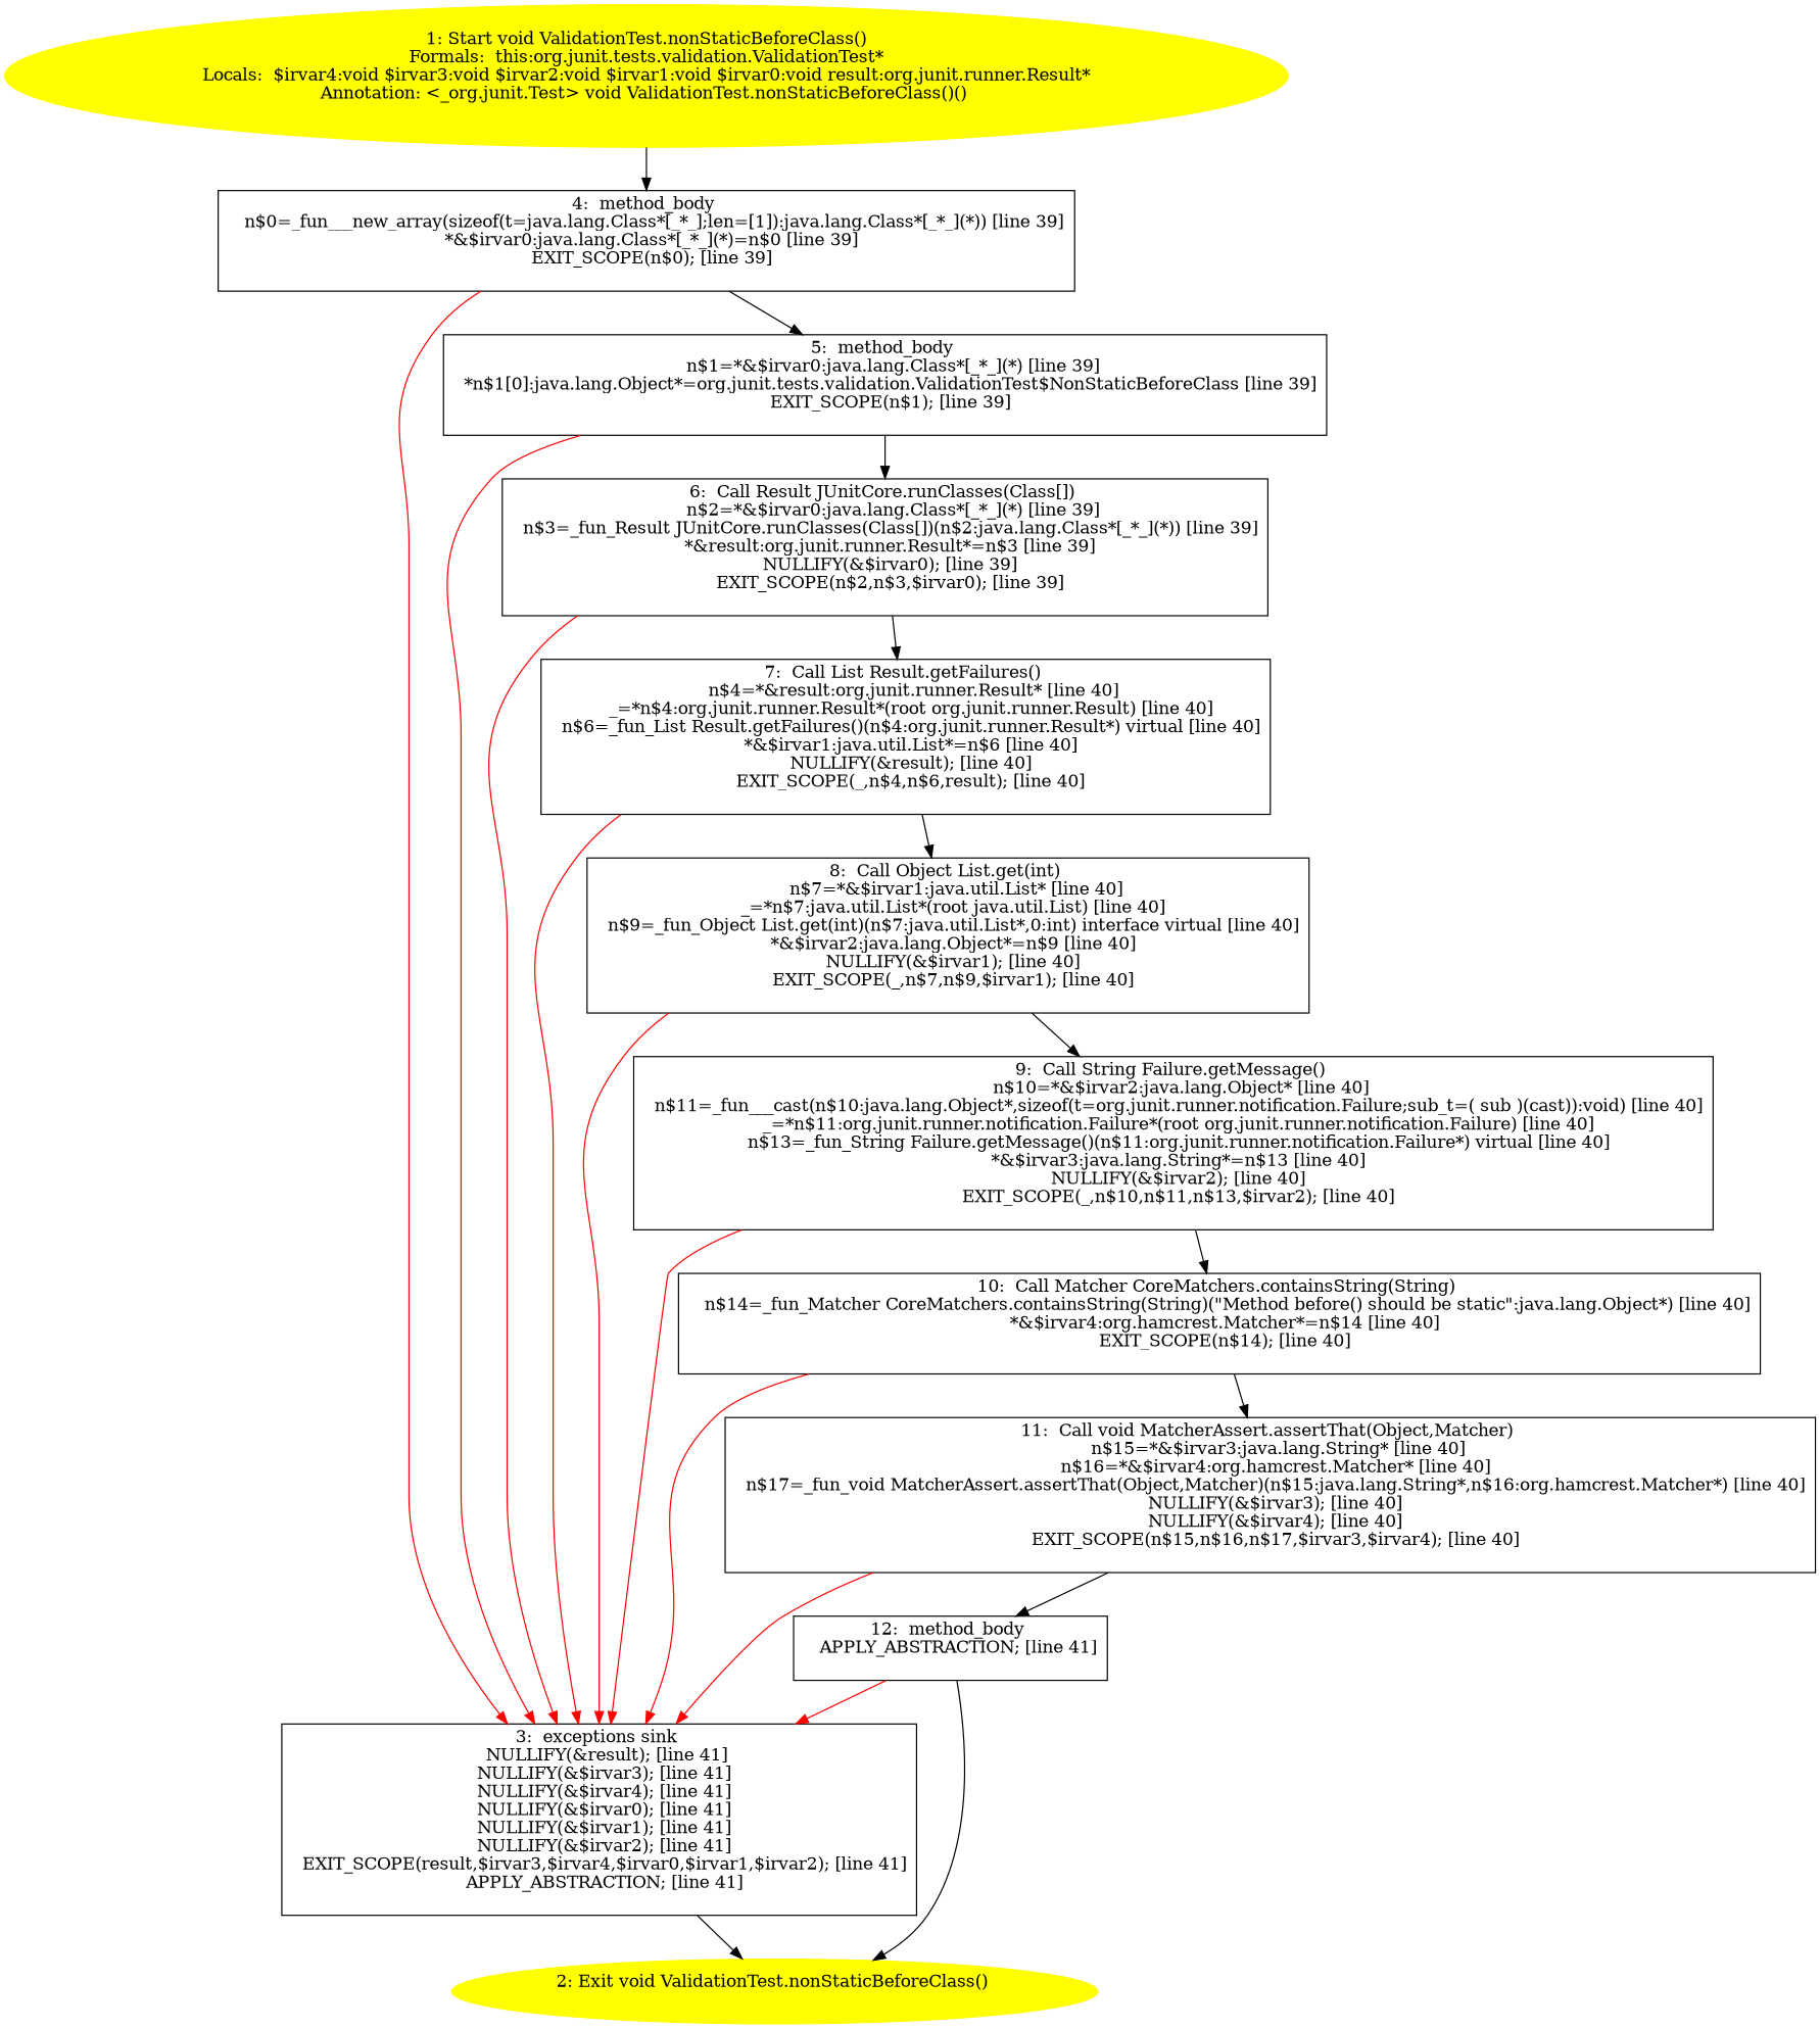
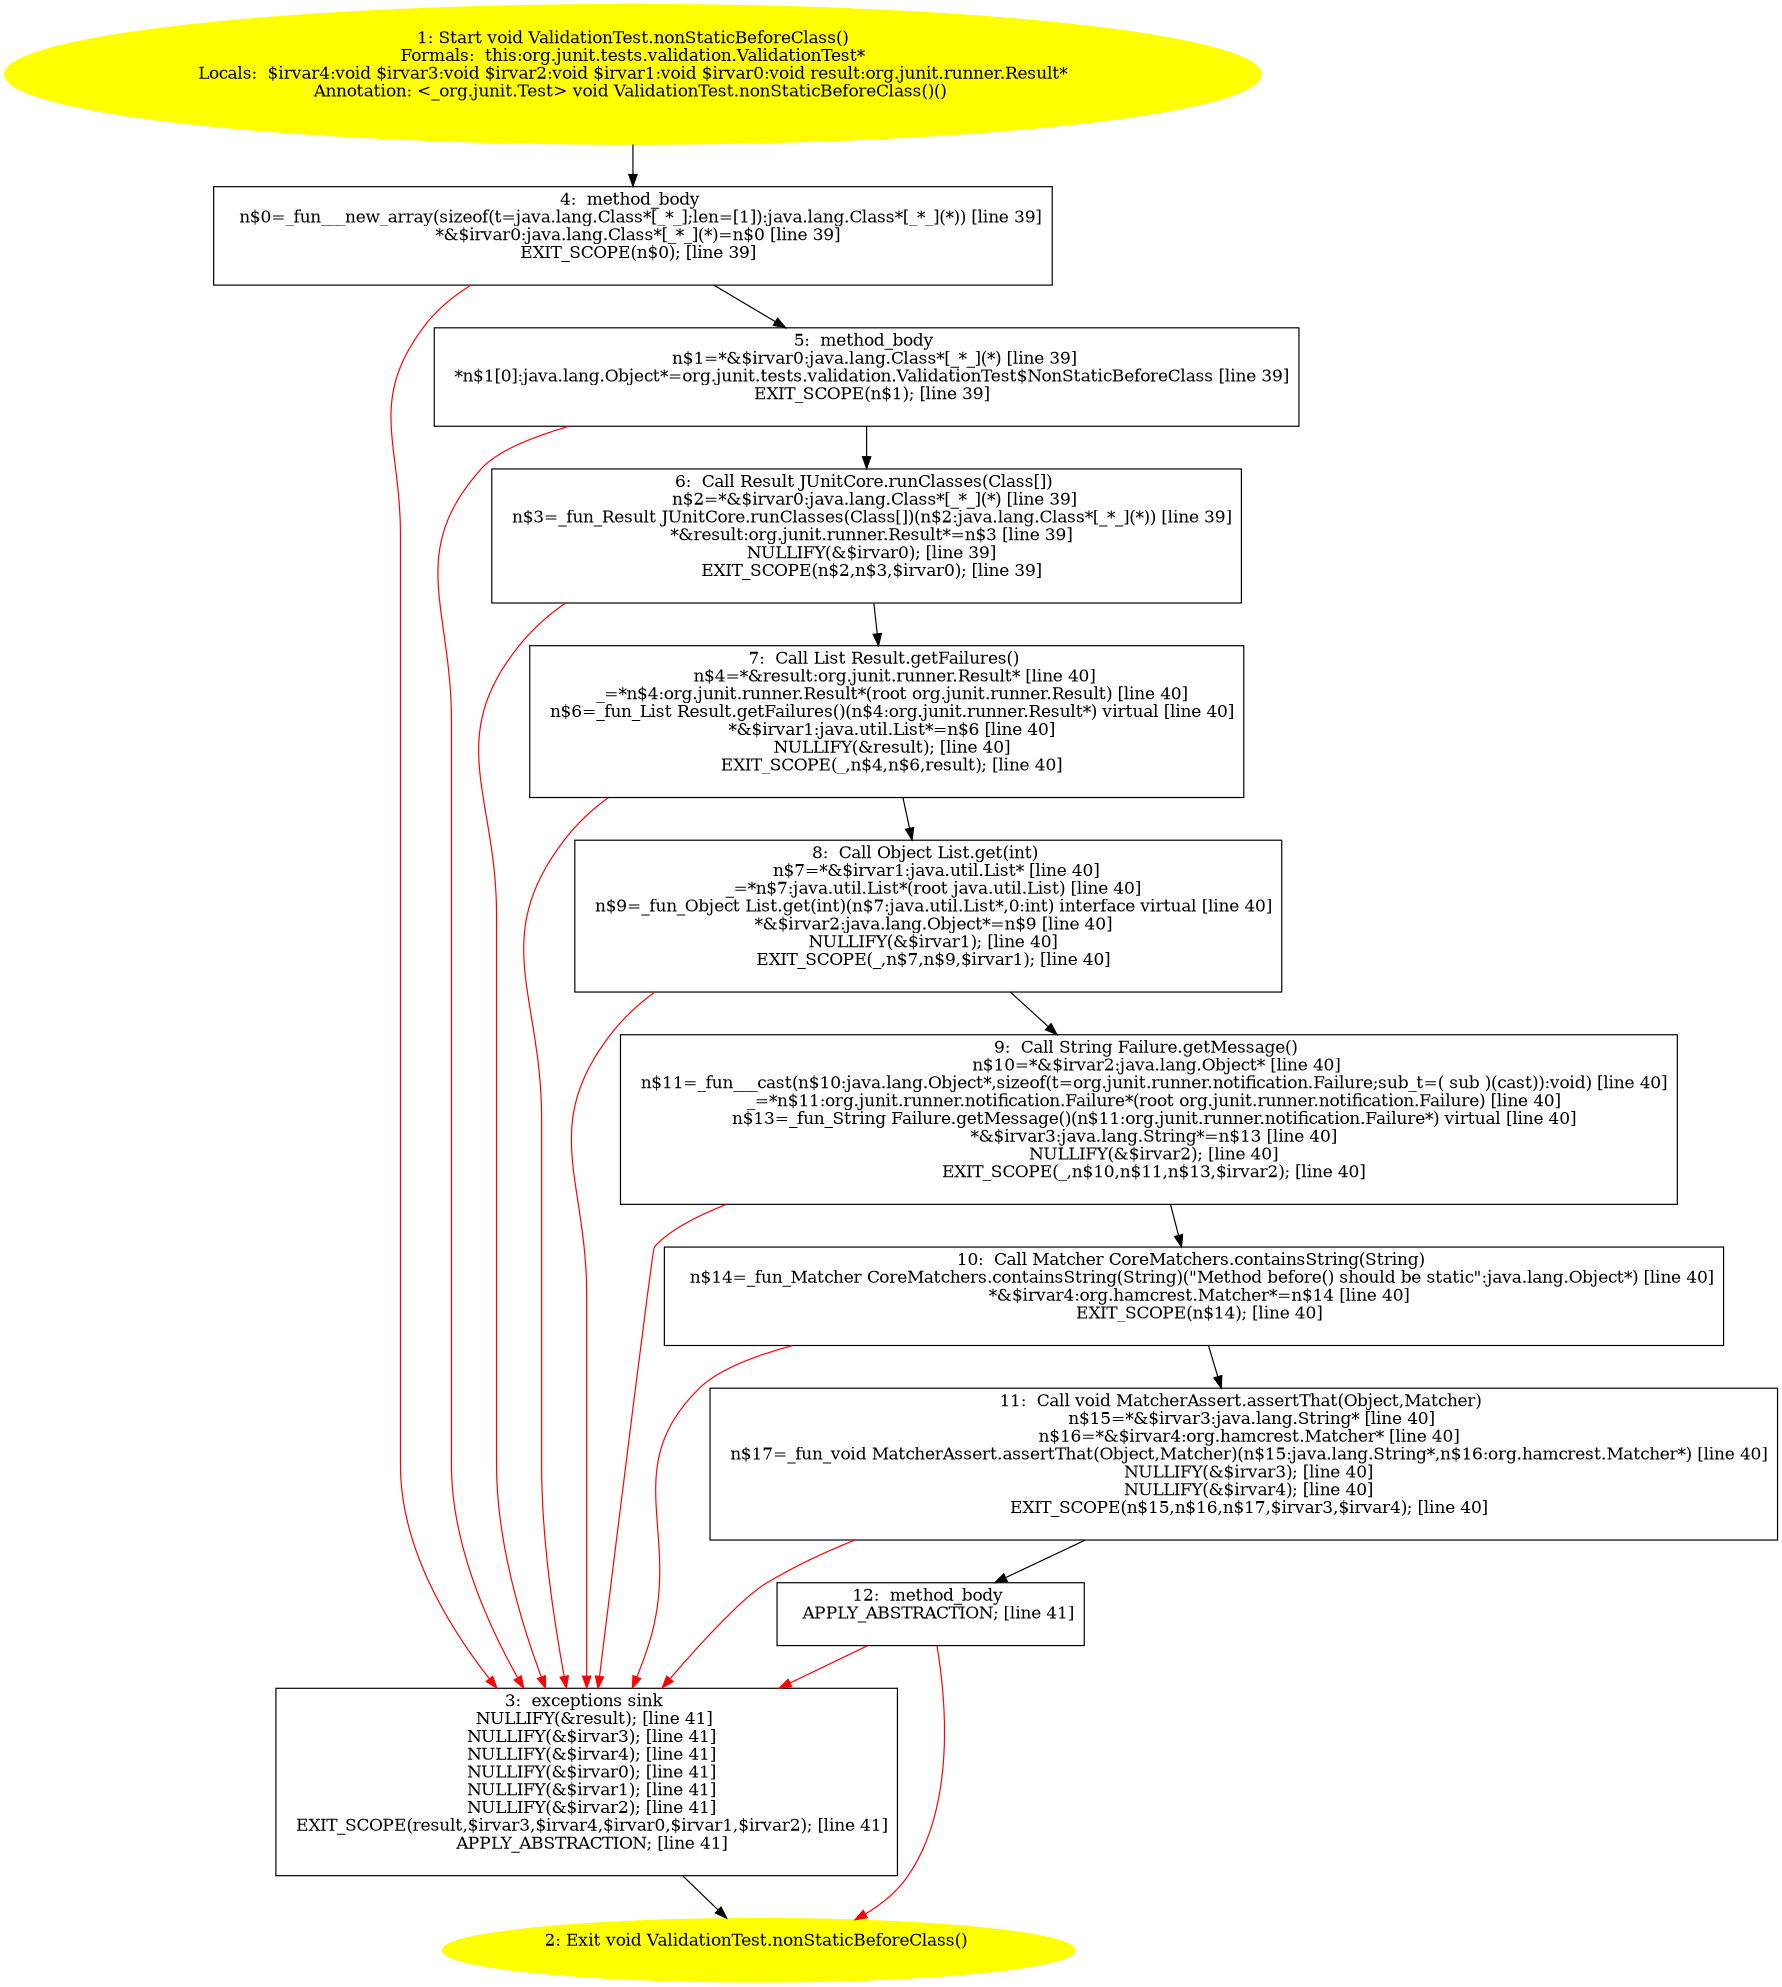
  digraph {
    node [shape=box]
    n1 [color=yellow label="1: Start void ValidationTest.nonStaticBeforeClass()\nFormals:  this:org.junit.tests.validation.ValidationTest*\nLocals:  $irvar4:void $irvar3:void $irvar2:void $irvar1:void $irvar0:void result:org.junit.runner.Result*\nAnnotation: <_org.junit.Test> void ValidationTest.nonStaticBeforeClass()() \n  " style=filled shape=""]
    n2 [label="4:  method_body \n   n$0=_fun___new_array(sizeof(t=java.lang.Class*[_*_];len=[1]):java.lang.Class*[_*_](*)) [line 39]\n  *&$irvar0:java.lang.Class*[_*_](*)=n$0 [line 39]\n  EXIT_SCOPE(n$0); [line 39]\n "]
    n3 [label="3:  exceptions sink \n   NULLIFY(&result); [line 41]\n  NULLIFY(&$irvar3); [line 41]\n  NULLIFY(&$irvar4); [line 41]\n  NULLIFY(&$irvar0); [line 41]\n  NULLIFY(&$irvar1); [line 41]\n  NULLIFY(&$irvar2); [line 41]\n  EXIT_SCOPE(result,$irvar3,$irvar4,$irvar0,$irvar1,$irvar2); [line 41]\n  APPLY_ABSTRACTION; [line 41]\n "]
    n4 [label="5:  method_body \n   n$1=*&$irvar0:java.lang.Class*[_*_](*) [line 39]\n  *n$1[0]:java.lang.Object*=org.junit.tests.validation.ValidationTest$NonStaticBeforeClass [line 39]\n  EXIT_SCOPE(n$1); [line 39]\n "]
    n5 [color=yellow label="2: Exit void ValidationTest.nonStaticBeforeClass() \n  " style=filled shape=""]
    n6 [label="6:  Call Result JUnitCore.runClasses(Class[]) \n   n$2=*&$irvar0:java.lang.Class*[_*_](*) [line 39]\n  n$3=_fun_Result JUnitCore.runClasses(Class[])(n$2:java.lang.Class*[_*_](*)) [line 39]\n  *&result:org.junit.runner.Result*=n$3 [line 39]\n  NULLIFY(&$irvar0); [line 39]\n  EXIT_SCOPE(n$2,n$3,$irvar0); [line 39]\n "]
    n7 [label="7:  Call List Result.getFailures() \n   n$4=*&result:org.junit.runner.Result* [line 40]\n  _=*n$4:org.junit.runner.Result*(root org.junit.runner.Result) [line 40]\n  n$6=_fun_List Result.getFailures()(n$4:org.junit.runner.Result*) virtual [line 40]\n  *&$irvar1:java.util.List*=n$6 [line 40]\n  NULLIFY(&result); [line 40]\n  EXIT_SCOPE(_,n$4,n$6,result); [line 40]\n "]
    n8 [label="8:  Call Object List.get(int) \n   n$7=*&$irvar1:java.util.List* [line 40]\n  _=*n$7:java.util.List*(root java.util.List) [line 40]\n  n$9=_fun_Object List.get(int)(n$7:java.util.List*,0:int) interface virtual [line 40]\n  *&$irvar2:java.lang.Object*=n$9 [line 40]\n  NULLIFY(&$irvar1); [line 40]\n  EXIT_SCOPE(_,n$7,n$9,$irvar1); [line 40]\n "]
    n9 [label="9:  Call String Failure.getMessage() \n   n$10=*&$irvar2:java.lang.Object* [line 40]\n  n$11=_fun___cast(n$10:java.lang.Object*,sizeof(t=org.junit.runner.notification.Failure;sub_t=( sub )(cast)):void) [line 40]\n  _=*n$11:org.junit.runner.notification.Failure*(root org.junit.runner.notification.Failure) [line 40]\n  n$13=_fun_String Failure.getMessage()(n$11:org.junit.runner.notification.Failure*) virtual [line 40]\n  *&$irvar3:java.lang.String*=n$13 [line 40]\n  NULLIFY(&$irvar2); [line 40]\n  EXIT_SCOPE(_,n$10,n$11,n$13,$irvar2); [line 40]\n "]
    n10 [label="10:  Call Matcher CoreMatchers.containsString(String) \n   n$14=_fun_Matcher CoreMatchers.containsString(String)(\"Method before() should be static\":java.lang.Object*) [line 40]\n  *&$irvar4:org.hamcrest.Matcher*=n$14 [line 40]\n  EXIT_SCOPE(n$14); [line 40]\n "]
    n11 [label="11:  Call void MatcherAssert.assertThat(Object,Matcher) \n   n$15=*&$irvar3:java.lang.String* [line 40]\n  n$16=*&$irvar4:org.hamcrest.Matcher* [line 40]\n  n$17=_fun_void MatcherAssert.assertThat(Object,Matcher)(n$15:java.lang.String*,n$16:org.hamcrest.Matcher*) [line 40]\n  NULLIFY(&$irvar3); [line 40]\n  NULLIFY(&$irvar4); [line 40]\n  EXIT_SCOPE(n$15,n$16,n$17,$irvar3,$irvar4); [line 40]\n "]
    n12 [label="12:  method_body \n   APPLY_ABSTRACTION; [line 41]\n "]
    n1 -> n2
    n2 -> n3 [color=red]
    n2 -> n4
    n3 -> n5
    n4 -> n3 [color=red]
    n4 -> n6
    n6 -> n3 [color=red]
    n6 -> n7
    n7 -> n3 [color=red]
    n7 -> n8
    n8 -> n3 [color=red]
    n8 -> n9
    n9 -> n3 [color=red]
    n9 -> n10
    n10 -> n3 [color=red]
    n10 -> n11
    n11 -> n3 [color=red]
    n11 -> n12
    n12 -> n3 [color=red]
-   n12 -> n5
+   n12 -> n5 [color=red]
  }
